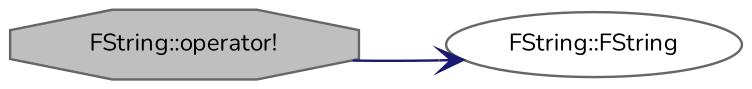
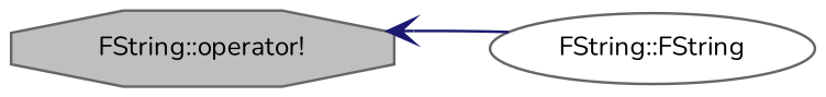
  digraph {
    rankdir=LR
    fontname=Nunito
    node [color=gray40 fontname=Nunito fontsize=10 style=filled]
    n1 [fillcolor=grey75 fontcolor=black height=0.2 label="FString::operator!" shape=octagon width=0.4]
    n2 [fillcolor=white height=0.2 label="FString::FString" shape=ellipse width=0.4]
-   n1 -> n2 [color=midnightblue fontname=Nunito fontsize=10 labelfontname=Helvetica labelfontsize=10 style=solid arrowhead=vee]
+   n2 -> n1 [color=midnightblue fontname=Nunito fontsize=10 labelfontname=Helvetica labelfontsize=10 style=solid arrowhead=vee]
  }
